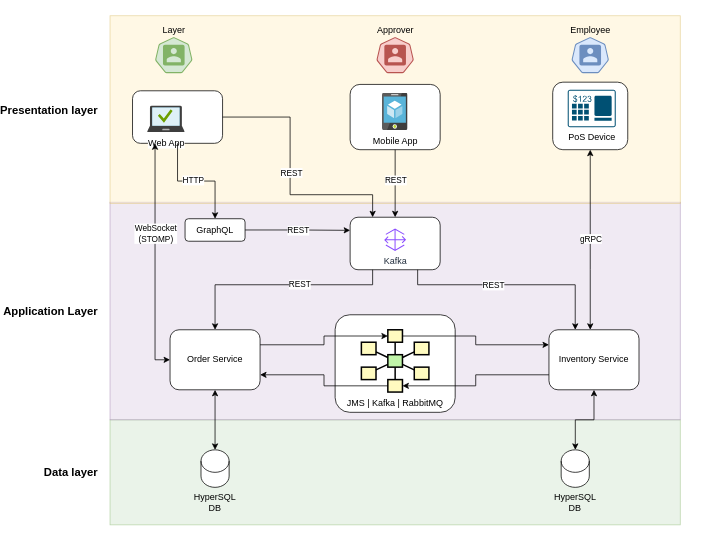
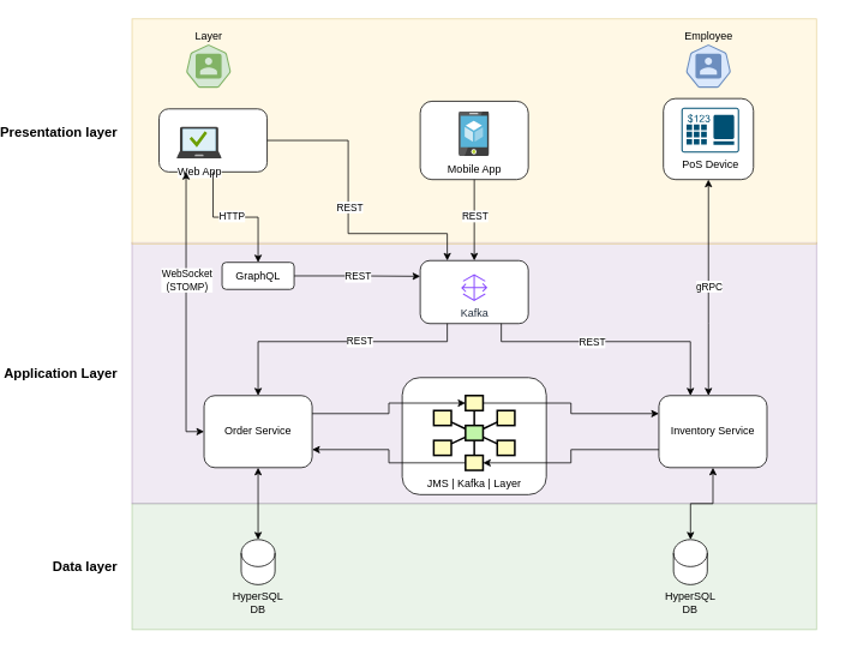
  <mxCell id="0" />
  <mxCell id="1" parent="0" />
  <mxCell id="2" value="Data layer" style="rounded=0;whiteSpace=wrap;html=1;fillColor=#d5e8d4;strokeColor=#82b366;opacity=50;labelPosition=left;verticalLabelPosition=middle;align=right;verticalAlign=middle;spacingLeft=0;spacingRight=14;fontStyle=1;fontSize=15;" parent="1" vertex="1"><mxGeometry x="20" y="559" width="760" height="140" as="geometry" /></mxCell>
  <mxCell id="3" value="Application Layer" style="rounded=0;whiteSpace=wrap;html=1;fillColor=#e1d5e7;strokeColor=#9673a6;opacity=50;labelPosition=left;verticalLabelPosition=middle;align=right;verticalAlign=middle;spacingLeft=0;spacingRight=14;fontStyle=1;fontSize=15;" parent="1" vertex="1"><mxGeometry x="20" y="269" width="760" height="290" as="geometry" /></mxCell>
  <mxCell id="4" value="" style="rounded=1;whiteSpace=wrap;html=1;" parent="1" vertex="1"><mxGeometry x="320" y="419" width="160" height="130" as="geometry" /></mxCell>
  <mxCell id="5" value="" style="group;" parent="1" vertex="1" connectable="0"><mxGeometry x="320" y="434" width="160" height="120" as="geometry" /></mxCell>
- <mxCell id="6" value="JMS | Kafka | RabbitMQ" style="text;html=1;align=center;verticalAlign=middle;whiteSpace=wrap;rounded=0;" parent="5" vertex="1"><mxGeometry x="5" y="88" width="150" height="30" as="geometry" /></mxCell>
+ <mxCell id="6" value="JMS | Kafka | Layer" style="text;html=1;align=center;verticalAlign=middle;whiteSpace=wrap;rounded=0;" parent="5" vertex="1"><mxGeometry x="5" y="88" width="150" height="30" as="geometry" /></mxCell>
  <mxCell id="7" value="" style="group" parent="5" vertex="1" connectable="0"><mxGeometry x="35" y="5" width="90" height="83" as="geometry" /></mxCell>
  <mxCell id="8" value="" style="strokeWidth=2;dashed=0;align=center;fontSize=8;shape=rect;fillColor=#fffbc0;strokeColor=#000000;movable=1;resizable=1;rotatable=1;deletable=1;editable=1;locked=0;connectable=1;" parent="7" vertex="1"><mxGeometry x="35.25" width="19.5" height="16.6" as="geometry" /></mxCell>
  <mxCell id="9" value="" style="strokeWidth=2;dashed=0;align=center;fontSize=8;shape=rect;fillColor=#fffbc0;strokeColor=#000000;movable=1;resizable=1;rotatable=1;deletable=1;editable=1;locked=0;connectable=1;" parent="7" vertex="1"><mxGeometry y="16.6" width="19.5" height="16.6" as="geometry" /></mxCell>
  <mxCell id="10" value="" style="strokeWidth=2;dashed=0;align=center;fontSize=8;shape=rect;fillColor=#fffbc0;strokeColor=#000000;movable=1;resizable=1;rotatable=1;deletable=1;editable=1;locked=0;connectable=1;" parent="7" vertex="1"><mxGeometry x="70.5" y="16.6" width="19.5" height="16.6" as="geometry" /></mxCell>
  <mxCell id="11" value="" style="strokeWidth=2;dashed=0;align=center;fontSize=8;shape=rect;fillColor=#fffbc0;strokeColor=#000000;movable=1;resizable=1;rotatable=1;deletable=1;editable=1;locked=0;connectable=1;" parent="7" vertex="1"><mxGeometry y="49.8" width="19.5" height="16.6" as="geometry" /></mxCell>
  <mxCell id="12" value="" style="strokeWidth=2;dashed=0;align=center;fontSize=8;shape=rect;fillColor=#fffbc0;strokeColor=#000000;movable=1;resizable=1;rotatable=1;deletable=1;editable=1;locked=0;connectable=1;" parent="7" vertex="1"><mxGeometry x="70.5" y="49.8" width="19.5" height="16.6" as="geometry" /></mxCell>
  <mxCell id="13" value="" style="strokeWidth=2;dashed=0;align=center;fontSize=8;shape=rect;fillColor=#fffbc0;strokeColor=#000000;movable=1;resizable=1;rotatable=1;deletable=1;editable=1;locked=0;connectable=1;" parent="7" vertex="1"><mxGeometry x="35.25" y="66.4" width="19.5" height="16.6" as="geometry" /></mxCell>
  <mxCell id="14" value="" style="strokeWidth=2;dashed=0;align=center;fontSize=8;shape=rect;fillColor=#c0f5a9;strokeColor=#000000;movable=1;resizable=1;rotatable=1;deletable=1;editable=1;locked=0;connectable=1;" parent="7" vertex="1"><mxGeometry x="35.25" y="33.2" width="19.5" height="16.6" as="geometry" /></mxCell>
  <mxCell id="15" value="" style="edgeStyle=none;endArrow=none;dashed=0;html=1;strokeWidth=2;rounded=0;movable=1;resizable=1;rotatable=1;deletable=1;editable=1;locked=0;connectable=1;" parent="7" source="14" target="8" edge="1"><mxGeometry relative="1" as="geometry" /></mxCell>
  <mxCell id="16" value="" style="edgeStyle=none;endArrow=none;dashed=0;html=1;strokeWidth=2;rounded=0;movable=1;resizable=1;rotatable=1;deletable=1;editable=1;locked=0;connectable=1;" parent="7" source="14" target="9" edge="1"><mxGeometry relative="1" as="geometry" /></mxCell>
  <mxCell id="17" value="" style="edgeStyle=none;endArrow=none;dashed=0;html=1;strokeWidth=2;rounded=0;movable=1;resizable=1;rotatable=1;deletable=1;editable=1;locked=0;connectable=1;" parent="7" source="14" target="10" edge="1"><mxGeometry relative="1" as="geometry" /></mxCell>
  <mxCell id="18" value="" style="edgeStyle=none;endArrow=none;dashed=0;html=1;strokeWidth=2;rounded=0;movable=1;resizable=1;rotatable=1;deletable=1;editable=1;locked=0;connectable=1;" parent="7" source="14" target="11" edge="1"><mxGeometry relative="1" as="geometry" /></mxCell>
  <mxCell id="19" value="" style="edgeStyle=none;endArrow=none;dashed=0;html=1;strokeWidth=2;rounded=0;movable=1;resizable=1;rotatable=1;deletable=1;editable=1;locked=0;connectable=1;" parent="7" source="14" target="12" edge="1"><mxGeometry relative="1" as="geometry" /></mxCell>
  <mxCell id="20" value="" style="edgeStyle=none;endArrow=none;dashed=0;html=1;strokeWidth=2;rounded=0;movable=1;resizable=1;rotatable=1;deletable=1;editable=1;locked=0;connectable=1;" parent="7" source="14" target="13" edge="1"><mxGeometry relative="1" as="geometry" /></mxCell>
  <mxCell id="21" value="Order Service" style="rounded=1;whiteSpace=wrap;html=1;" parent="1" vertex="1"><mxGeometry x="100" y="439" width="120" height="80" as="geometry" /></mxCell>
  <mxCell id="22" style="edgeStyle=orthogonalEdgeStyle;rounded=0;orthogonalLoop=1;jettySize=auto;html=1;exitX=0;exitY=0.75;exitDx=0;exitDy=0;entryX=1;entryY=0.5;entryDx=0;entryDy=0;strokeWidth=1;" parent="1" source="24" target="13" edge="1"><mxGeometry relative="1" as="geometry" /></mxCell>
  <mxCell id="23" style="edgeStyle=orthogonalEdgeStyle;rounded=0;orthogonalLoop=1;jettySize=auto;html=1;exitX=0.5;exitY=1;exitDx=0;exitDy=0;startArrow=classic;startFill=1;" parent="1" source="24" target="39" edge="1"><mxGeometry relative="1" as="geometry" /></mxCell>
  <mxCell id="24" value="Inventory Service" style="rounded=1;whiteSpace=wrap;html=1;" parent="1" vertex="1"><mxGeometry x="605" y="439" width="120" height="80" as="geometry" /></mxCell>
  <mxCell id="25" style="edgeStyle=orthogonalEdgeStyle;rounded=0;orthogonalLoop=1;jettySize=auto;html=1;entryX=0;entryY=0.25;entryDx=0;entryDy=0;exitX=1;exitY=0.5;exitDx=0;exitDy=0;" parent="1" source="27" target="51" edge="1"><mxGeometry relative="1" as="geometry"><mxPoint x="248.75" y="301" as="sourcePoint" /></mxGeometry></mxCell>
  <mxCell id="26" value="REST" style="edgeLabel;html=1;align=center;verticalAlign=middle;resizable=0;points=[];" parent="25" vertex="1" connectable="0"><mxGeometry x="0.027" y="-1" relative="1" as="geometry"><mxPoint x="-1" y="-1" as="offset" /></mxGeometry></mxCell>
  <mxCell id="27" value="GraphQL" style="rounded=1;whiteSpace=wrap;html=1;" parent="1" vertex="1"><mxGeometry x="120" y="291" width="80" height="30" as="geometry" /></mxCell>
  <mxCell id="28" value="" style="group" parent="1" vertex="1" connectable="0"><mxGeometry x="50" y="120.5" width="740" height="160" as="geometry" /></mxCell>
  <mxCell id="29" value="Presentation layer" style="rounded=0;whiteSpace=wrap;html=1;fillColor=#fff2cc;strokeColor=#d6b656;opacity=50;labelPosition=left;verticalLabelPosition=middle;align=right;verticalAlign=middle;spacingLeft=0;spacingRight=14;fontStyle=1;fontSize=15;" parent="28" vertex="1"><mxGeometry x="-30" y="-100" width="760" height="250" as="geometry" /></mxCell>
  <mxCell id="30" value="" style="rounded=1;whiteSpace=wrap;html=1;labelPosition=center;verticalLabelPosition=top;align=center;verticalAlign=bottom;" parent="28" vertex="1"><mxGeometry width="120" height="70" as="geometry" /></mxCell>
  <mxCell id="31" value="Web App" style="image;sketch=0;aspect=fixed;html=1;points=[];align=center;fontSize=12;image=img/lib/mscae/Managed_Desktop.svg;" parent="28" vertex="1"><mxGeometry x="20" y="20" width="50" height="36" as="geometry" /></mxCell>
  <mxCell id="32" value="" style="group" parent="1" vertex="1" connectable="0"><mxGeometry x="340" y="112" width="120" height="87" as="geometry" /></mxCell>
  <mxCell id="33" value="" style="rounded=1;whiteSpace=wrap;html=1;" parent="32" vertex="1"><mxGeometry width="120" height="87" as="geometry" /></mxCell>
  <mxCell id="34" value="Mobile App" style="image;sketch=0;aspect=fixed;html=1;points=[];align=center;fontSize=12;image=img/lib/mscae/App_Service_Mobile_App.svg;" parent="32" vertex="1"><mxGeometry x="43" y="11.5" width="34" height="50" as="geometry" /></mxCell>
  <mxCell id="35" value="" style="group" parent="1" vertex="1" connectable="0"><mxGeometry x="610" y="109" width="100" height="90" as="geometry" /></mxCell>
  <mxCell id="36" value="" style="rounded=1;whiteSpace=wrap;html=1;" parent="35" vertex="1"><mxGeometry width="100" height="90" as="geometry" /></mxCell>
  <mxCell id="37" value="PoS Device" style="sketch=0;points=[[0.015,0.015,0],[0.985,0.015,0],[0.985,0.985,0],[0.015,0.985,0],[0.25,0,0],[0.5,0,0],[0.75,0,0],[1,0.25,0],[1,0.5,0],[1,0.75,0],[0.75,1,0],[0.5,1,0],[0.25,1,0],[0,0.75,0],[0,0.5,0],[0,0.25,0]];verticalLabelPosition=bottom;html=1;verticalAlign=top;aspect=fixed;align=center;pointerEvents=1;shape=mxgraph.cisco19.pos;fillColor=#005073;strokeColor=none;" parent="35" vertex="1"><mxGeometry x="20" y="10" width="64" height="50" as="geometry" /></mxCell>
  <mxCell id="38" value="HyperSQL DB" style="shape=cylinder3;whiteSpace=wrap;html=1;boundedLbl=1;backgroundOutline=1;size=15;labelPosition=center;verticalLabelPosition=bottom;align=center;verticalAlign=top;" parent="1" vertex="1"><mxGeometry x="141.25" y="599" width="37.5" height="50" as="geometry" /></mxCell>
  <mxCell id="39" value="HyperSQL DB" style="shape=cylinder3;whiteSpace=wrap;html=1;boundedLbl=1;backgroundOutline=1;size=15;labelPosition=center;verticalLabelPosition=bottom;align=center;verticalAlign=top;" parent="1" vertex="1"><mxGeometry x="621.25" y="599" width="37.5" height="50" as="geometry" /></mxCell>
  <mxCell id="40" value="" style="endArrow=classic;html=1;rounded=0;exitX=0.5;exitY=1;exitDx=0;exitDy=0;entryX=0.5;entryY=0;entryDx=0;entryDy=0;edgeStyle=orthogonalEdgeStyle;" parent="1" source="30" target="27" edge="1"><mxGeometry width="50" height="50" relative="1" as="geometry"><mxPoint x="220" y="299" as="sourcePoint" /><mxPoint x="200" y="249" as="targetPoint" /></mxGeometry></mxCell>
  <mxCell id="41" value="HTTP" style="edgeLabel;html=1;align=center;verticalAlign=middle;resizable=0;points=[];" parent="40" vertex="1" connectable="0"><mxGeometry x="-0.044" y="1" relative="1" as="geometry"><mxPoint x="-1" as="offset" /></mxGeometry></mxCell>
  <mxCell id="42" style="edgeStyle=orthogonalEdgeStyle;rounded=0;orthogonalLoop=1;jettySize=auto;html=1;entryX=0.5;entryY=0;entryDx=0;entryDy=0;" parent="1" source="33" target="51" edge="1"><mxGeometry relative="1" as="geometry" /></mxCell>
  <mxCell id="43" value="REST" style="edgeLabel;html=1;align=center;verticalAlign=middle;resizable=0;points=[];" parent="42" vertex="1" connectable="0"><mxGeometry x="0.196" relative="1" as="geometry"><mxPoint y="-14" as="offset" /></mxGeometry></mxCell>
  <mxCell id="44" style="edgeStyle=orthogonalEdgeStyle;rounded=0;orthogonalLoop=1;jettySize=auto;html=1;startArrow=classic;startFill=1;" parent="1" source="36" target="24" edge="1"><mxGeometry relative="1" as="geometry"><Array as="points"><mxPoint x="660" y="359" /><mxPoint x="660" y="359" /></Array></mxGeometry></mxCell>
  <mxCell id="45" value="gRPC" style="edgeLabel;html=1;align=center;verticalAlign=middle;resizable=0;points=[];" parent="44" vertex="1" connectable="0"><mxGeometry x="-0.223" relative="1" as="geometry"><mxPoint y="25" as="offset" /></mxGeometry></mxCell>
  <mxCell id="46" style="edgeStyle=orthogonalEdgeStyle;rounded=0;orthogonalLoop=1;jettySize=auto;html=1;entryX=0;entryY=0.5;entryDx=0;entryDy=0;exitX=0.25;exitY=1;exitDx=0;exitDy=0;startArrow=classic;startFill=1;" parent="1" source="30" target="21" edge="1"><mxGeometry relative="1" as="geometry" /></mxCell>
  <mxCell id="47" value="WebSocket&lt;div&gt;(STOMP)&lt;/div&gt;" style="edgeLabel;html=1;align=center;verticalAlign=middle;resizable=0;points=[];" parent="46" vertex="1" connectable="0"><mxGeometry x="-0.225" y="-1" relative="1" as="geometry"><mxPoint x="1" as="offset" /></mxGeometry></mxCell>
  <mxCell id="48" style="edgeStyle=orthogonalEdgeStyle;rounded=0;orthogonalLoop=1;jettySize=auto;html=1;entryX=0.25;entryY=0;entryDx=0;entryDy=0;exitX=1;exitY=0.5;exitDx=0;exitDy=0;" parent="1" source="30" target="51" edge="1"><mxGeometry relative="1" as="geometry"><mxPoint x="190" y="104" as="sourcePoint" /><Array as="points"><mxPoint x="260" y="156" /><mxPoint x="260" y="259" /><mxPoint x="370" y="259" /></Array></mxGeometry></mxCell>
  <mxCell id="49" value="REST" style="edgeLabel;html=1;align=center;verticalAlign=middle;resizable=0;points=[];" parent="48" vertex="1" connectable="0"><mxGeometry x="-0.015" y="1" relative="1" as="geometry"><mxPoint as="offset" /></mxGeometry></mxCell>
  <mxCell id="50" value="" style="group" parent="1" vertex="1" connectable="0"><mxGeometry x="340" y="289" width="120" height="70" as="geometry" /></mxCell>
  <mxCell id="51" value="" style="rounded=1;whiteSpace=wrap;html=1;" parent="50" vertex="1"><mxGeometry width="120" height="70" as="geometry" /></mxCell>
  <mxCell id="52" value="Kafka" style="sketch=0;outlineConnect=0;fontColor=#232F3E;gradientColor=none;fillColor=#8C4FFF;strokeColor=none;dashed=0;verticalLabelPosition=bottom;verticalAlign=top;align=center;html=1;fontSize=12;fontStyle=0;aspect=fixed;pointerEvents=1;shape=mxgraph.aws4.gateway;" parent="50" vertex="1"><mxGeometry x="45.39" y="15" width="29.23" height="30" as="geometry" /></mxCell>
  <mxCell id="53" style="edgeStyle=orthogonalEdgeStyle;rounded=0;orthogonalLoop=1;jettySize=auto;html=1;exitX=0.25;exitY=1;exitDx=0;exitDy=0;entryX=0.5;entryY=0;entryDx=0;entryDy=0;" parent="1" source="51" target="21" edge="1"><mxGeometry relative="1" as="geometry"><Array as="points"><mxPoint x="370" y="379" /><mxPoint x="160" y="379" /></Array></mxGeometry></mxCell>
  <mxCell id="54" value="REST" style="edgeLabel;html=1;align=center;verticalAlign=middle;resizable=0;points=[];" parent="53" vertex="1" connectable="0"><mxGeometry x="-0.189" y="-1" relative="1" as="geometry"><mxPoint as="offset" /></mxGeometry></mxCell>
  <mxCell id="55" style="edgeStyle=orthogonalEdgeStyle;rounded=0;orthogonalLoop=1;jettySize=auto;html=1;exitX=0.75;exitY=1;exitDx=0;exitDy=0;" parent="1" source="51" target="24" edge="1"><mxGeometry relative="1" as="geometry"><Array as="points"><mxPoint x="430" y="379" /><mxPoint x="640" y="379" /></Array></mxGeometry></mxCell>
  <mxCell id="56" value="REST" style="edgeLabel;html=1;align=center;verticalAlign=middle;resizable=0;points=[];" parent="55" vertex="1" connectable="0"><mxGeometry x="-0.172" relative="1" as="geometry"><mxPoint as="offset" /></mxGeometry></mxCell>
  <mxCell id="57" style="edgeStyle=orthogonalEdgeStyle;rounded=0;orthogonalLoop=1;jettySize=auto;html=1;entryX=0;entryY=0.25;entryDx=0;entryDy=0;strokeWidth=1;" parent="1" source="8" target="24" edge="1"><mxGeometry relative="1" as="geometry" /></mxCell>
  <mxCell id="58" style="edgeStyle=orthogonalEdgeStyle;rounded=0;orthogonalLoop=1;jettySize=auto;html=1;exitX=0.5;exitY=1;exitDx=0;exitDy=0;entryX=0.5;entryY=0;entryDx=0;entryDy=0;entryPerimeter=0;startArrow=classic;startFill=1;" parent="1" source="21" target="38" edge="1"><mxGeometry relative="1" as="geometry" /></mxCell>
  <mxCell id="59" style="edgeStyle=orthogonalEdgeStyle;rounded=0;orthogonalLoop=1;jettySize=auto;html=1;entryX=1;entryY=0.75;entryDx=0;entryDy=0;strokeWidth=1;" parent="1" source="13" target="21" edge="1"><mxGeometry relative="1" as="geometry" /></mxCell>
  <mxCell id="60" value="Layer" style="aspect=fixed;sketch=0;html=1;dashed=0;whitespace=wrap;verticalLabelPosition=top;verticalAlign=bottom;fillColor=#d5e8d4;strokeColor=#82b366;points=[[0.005,0.63,0],[0.1,0.2,0],[0.9,0.2,0],[0.5,0,0],[0.995,0.63,0],[0.72,0.99,0],[0.5,1,0],[0.28,0.99,0]];shape=mxgraph.kubernetes.icon2;prIcon=user;labelPosition=center;align=center;" parent="1" vertex="1"><mxGeometry x="80" y="49" width="50" height="48" as="geometry" /></mxCell>
- <mxCell id="61" value="Approver" style="aspect=fixed;sketch=0;html=1;dashed=0;whitespace=wrap;verticalLabelPosition=top;verticalAlign=bottom;fillColor=#f8cecc;strokeColor=#b85450;points=[[0.005,0.63,0],[0.1,0.2,0],[0.9,0.2,0],[0.5,0,0],[0.995,0.63,0],[0.72,0.99,0],[0.5,1,0],[0.28,0.99,0]];shape=mxgraph.kubernetes.icon2;prIcon=user;labelPosition=center;align=center;" parent="1" vertex="1"><mxGeometry x="375" y="49" width="50" height="48" as="geometry" /></mxCell>
  <mxCell id="62" value="Employee" style="aspect=fixed;sketch=0;html=1;dashed=0;whitespace=wrap;verticalLabelPosition=top;verticalAlign=bottom;fillColor=#dae8fc;strokeColor=#6c8ebf;points=[[0.005,0.63,0],[0.1,0.2,0],[0.9,0.2,0],[0.5,0,0],[0.995,0.63,0],[0.72,0.99,0],[0.5,1,0],[0.28,0.99,0]];shape=mxgraph.kubernetes.icon2;prIcon=user;labelPosition=center;align=center;" parent="1" vertex="1"><mxGeometry x="635" y="49" width="50" height="48" as="geometry" /></mxCell>
  <mxCell id="63" style="edgeStyle=orthogonalEdgeStyle;rounded=0;orthogonalLoop=1;jettySize=auto;html=1;entryX=1;entryY=0.25;entryDx=0;entryDy=0;startArrow=classic;startFill=1;endArrow=none;strokeWidth=1;" parent="1" source="8" target="21" edge="1"><mxGeometry relative="1" as="geometry" /></mxCell>
